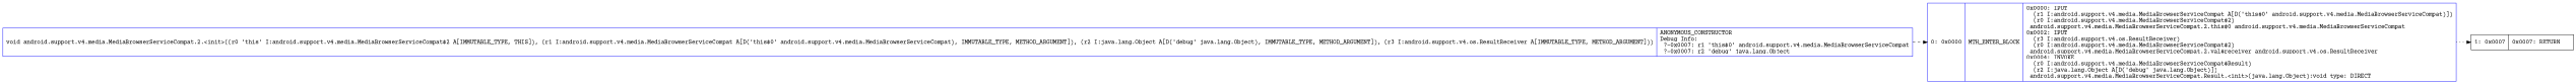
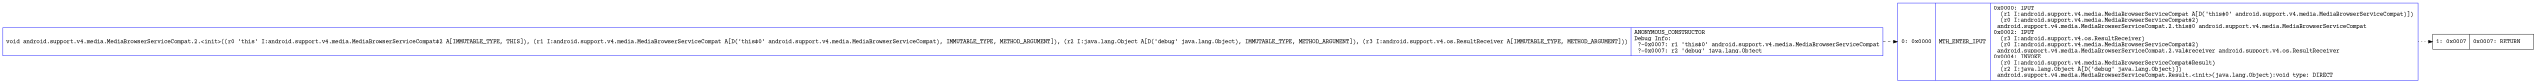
  digraph {
    rankdir=LR
    fontname="Courier Prime"
    node [shape=record color=blue fontname="Courier Prime"]
    edge [fontname="Courier Prime"]
-   n1 [label="{0\:\ 0x0000|MTH_ENTER_BLOCK\l|0x0000: IPUT  \l  (r1 I:android.support.v4.media.MediaBrowserServiceCompat A[D('this$0' android.support.v4.media.MediaBrowserServiceCompat)])\l  (r0 I:android.support.v4.media.MediaBrowserServiceCompat$2)\l android.support.v4.media.MediaBrowserServiceCompat.2.this$0 android.support.v4.media.MediaBrowserServiceCompat \l0x0002: IPUT  \l  (r3 I:android.support.v4.os.ResultReceiver)\l  (r0 I:android.support.v4.media.MediaBrowserServiceCompat$2)\l android.support.v4.media.MediaBrowserServiceCompat.2.val$receiver android.support.v4.os.ResultReceiver \l0x0004: INVOKE  \l  (r0 I:android.support.v4.media.MediaBrowserServiceCompat$Result)\l  (r2 I:java.lang.Object A[D('debug' java.lang.Object)])\l android.support.v4.media.MediaBrowserServiceCompat.Result.\<init\>(java.lang.Object):void type: DIRECT \l}"]
+   n1 [label="{0\:\ 0x0000|MTH_ENTER_IPUT\l|0x0000: IPUT  \l  (r1 I:android.support.v4.media.MediaBrowserServiceCompat A[D('this$0' android.support.v4.media.MediaBrowserServiceCompat)])\l  (r0 I:android.support.v4.media.MediaBrowserServiceCompat$2)\l android.support.v4.media.MediaBrowserServiceCompat.2.this$0 android.support.v4.media.MediaBrowserServiceCompat \l0x0002: IPUT  \l  (r3 I:android.support.v4.os.ResultReceiver)\l  (r0 I:android.support.v4.media.MediaBrowserServiceCompat$2)\l android.support.v4.media.MediaBrowserServiceCompat.2.val$receiver android.support.v4.os.ResultReceiver \l0x0004: INVOKE  \l  (r0 I:android.support.v4.media.MediaBrowserServiceCompat$Result)\l  (r2 I:java.lang.Object A[D('debug' java.lang.Object)])\l android.support.v4.media.MediaBrowserServiceCompat.Result.\<init\>(java.lang.Object):void type: DIRECT \l}"]
    n2 [label="{1\:\ 0x0007|0x0007: RETURN   \l}" color=black]
    n3 [label="{void android.support.v4.media.MediaBrowserServiceCompat.2.\<init\>((r0 'this' I:android.support.v4.media.MediaBrowserServiceCompat$2 A[IMMUTABLE_TYPE, THIS]), (r1 I:android.support.v4.media.MediaBrowserServiceCompat A[D('this$0' android.support.v4.media.MediaBrowserServiceCompat), IMMUTABLE_TYPE, METHOD_ARGUMENT]), (r2 I:java.lang.Object A[D('debug' java.lang.Object), IMMUTABLE_TYPE, METHOD_ARGUMENT]), (r3 I:android.support.v4.os.ResultReceiver A[IMMUTABLE_TYPE, METHOD_ARGUMENT]))  | ANONYMOUS_CONSTRUCTOR\lDebug Info:\l  ?\-0x0007: r1 'this$0' android.support.v4.media.MediaBrowserServiceCompat\l  ?\-0x0007: r2 'debug' java.lang.Object\l}"]
    n1 -> n2 [style=dotted]
    n3 -> n1 [style=dashed]
  }
